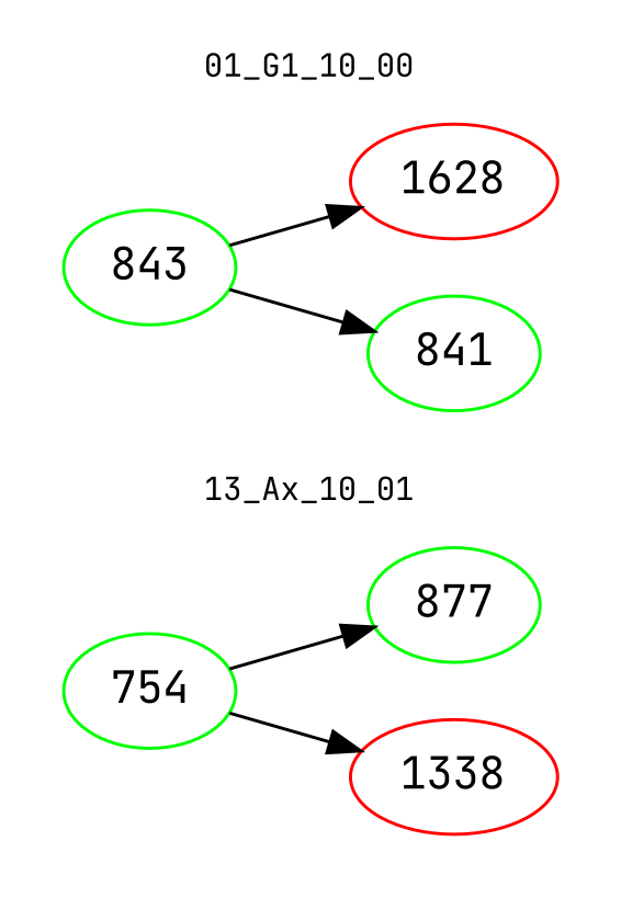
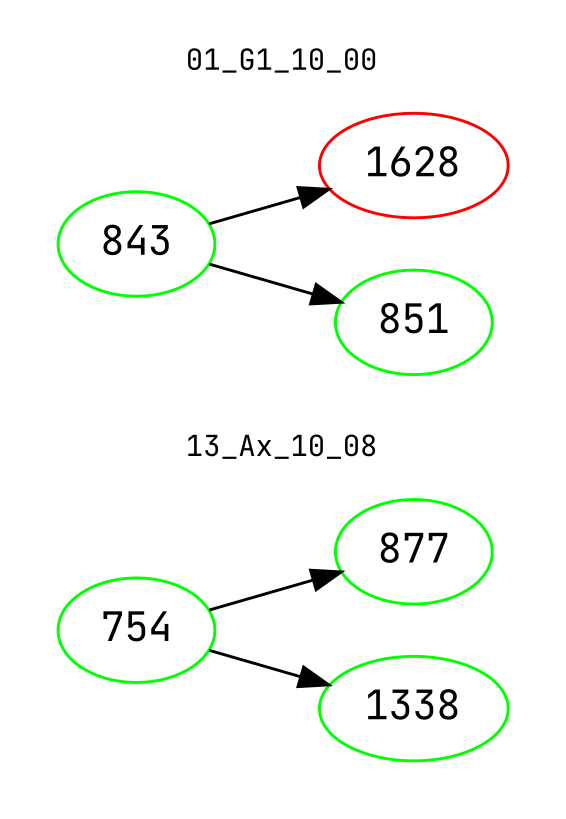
  digraph {
    fontname="JetBrains Mono"
    rankdir=LR
    node [color=green fontname="JetBrains Mono"]
    edge [color=black fontname="JetBrains Mono"]
    n1 [label=754]
-   n2 [color=red label=1338]
+   n2 [label=1338]
    n3 [label=877]
    n4 [label=843]
-   n5 [label=841]
+   n5 [label=851]
    n6 [color=red label=1628]
    subgraph cluster_1 {
      color=white
      fontsize=10
-     label="13_Ax_10_01"
+     label="13_Ax_10_08"
      n1
      n2
      n3
    }
    subgraph cluster_2 {
      color=white
      fontsize=10
      label="01_G1_10_00"
      n4
      n5
      n6
    }
    n1 -> n2
    n1 -> n3
    n4 -> n5
    n4 -> n6
  }
